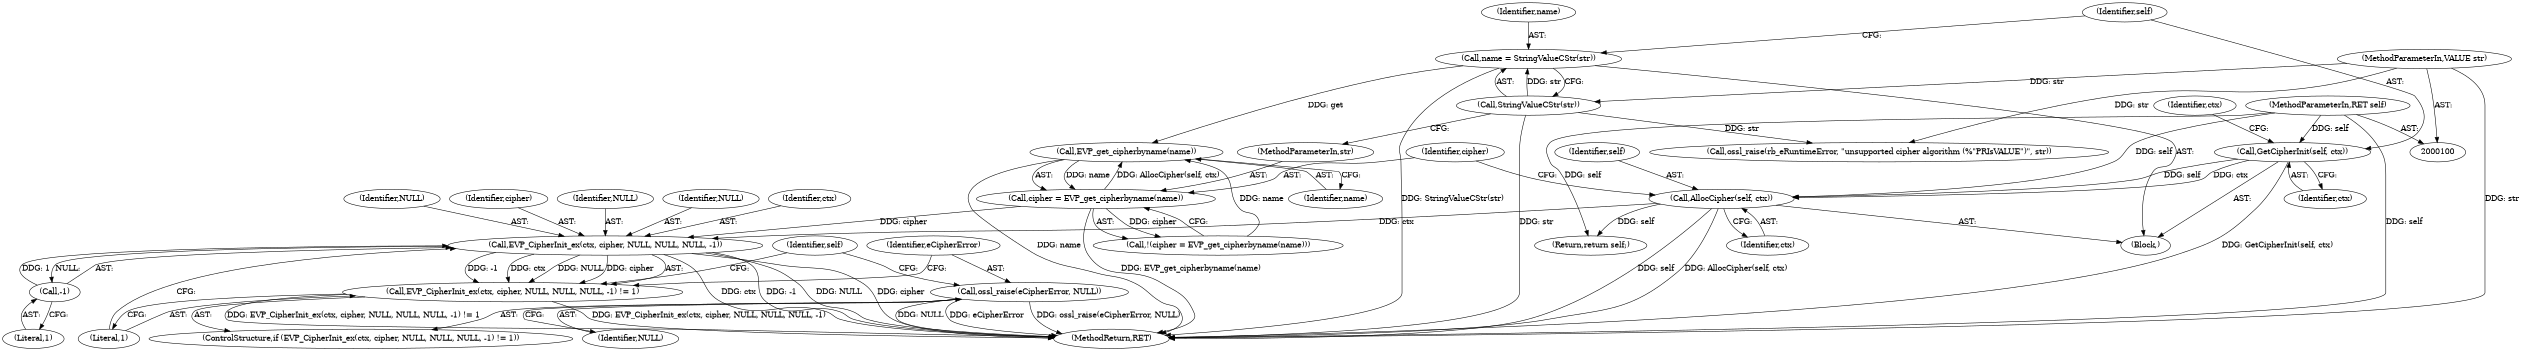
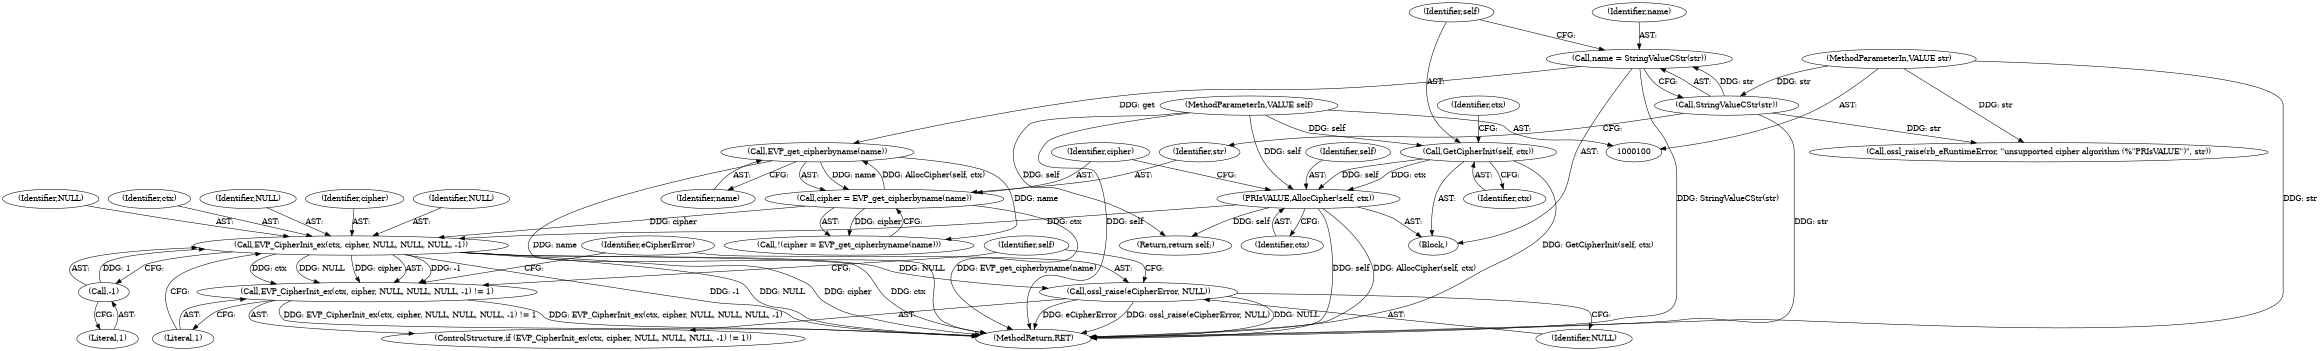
  digraph {
    n1 [label="(Call,EVP_CipherInit_ex(ctx, cipher, NULL, NULL, NULL, -1))"]
    n2 [label="(Call,-1)"]
    n3 [label="(Call,EVP_CipherInit_ex(ctx, cipher, NULL, NULL, NULL, -1) != 1)"]
    n4 [label="(Call,ossl_raise(eCipherError, NULL))"]
    n5 [label="(MethodReturn,RET)"]
    n6 [label="(Literal,1)"]
    n7 [label="(ControlStructure,if (EVP_CipherInit_ex(ctx, cipher, NULL, NULL, NULL, -1) != 1))"]
    n8 [label="(Literal,1)"]
    n9 [label="(Identifier,NULL)"]
-   n10 [label="(Call,AllocCipher(self, ctx))"]
+   n10 [label="(PRIsVALUE,AllocCipher(self, ctx))"]
    n11 [label="(Return,return self;)"]
    n12 [label="(Block,)"]
    n13 [label="(Identifier,ctx)"]
    n14 [label="(Call,GetCipherInit(self, ctx))"]
    n15 [label="(Identifier,ctx)"]
-   n16 [label="(MethodParameterIn,RET self)"]
-   1000100 [label=2000100]
+   n16 [label="(MethodParameterIn,VALUE self)"]
+   1000100
    n18 [label="(Call,cipher = EVP_get_cipherbyname(name))"]
    n19 [label="(Call,EVP_get_cipherbyname(name))"]
    n20 [label="(Call,!(cipher = EVP_get_cipherbyname(name)))"]
    n21 [label="(Identifier,name)"]
    n22 [label="(Call,name = StringValueCStr(str))"]
    n23 [label="(Call,StringValueCStr(str))"]
    n24 [label="(Call,ossl_raise(rb_eRuntimeError, \"unsupported cipher algorithm (%\"PRIsVALUE\")\", str))"]
-   n25 [label="(MethodParameterIn,str)"]
+   n25 [label="(Identifier,str)"]
    n26 [label="(MethodParameterIn,VALUE str)"]
    n27 [label="(Identifier,eCipherError)"]
    n28 [label="(Identifier,NULL)"]
    n29 [label="(Identifier,NULL)"]
    n30 [label="(Identifier,self)"]
    n31 [label="(Identifier,ctx)"]
    n32 [label="(Identifier,self)"]
    n33 [label="(Identifier,self)"]
    n34 [label="(Identifier,NULL)"]
    n35 [label="(Identifier,cipher)"]
    n36 [label="(Identifier,name)"]
    n37 [label="(Identifier,ctx)"]
    n38 [label="(Identifier,cipher)"]
-   n1 -> n2 [label="NULL: "]
+   n1 -> n2 [label="CFG: "]
    n1 -> n3 [label="AST: "]
    n1 -> n3 [label="DDG: -1"]
    n1 -> n3 [label="DDG: ctx"]
    n1 -> n3 [label="DDG: NULL"]
    n1 -> n3 [label="DDG: cipher"]
+   n1 -> n4 [label="DDG: NULL"]
    n1 -> n5 [label="DDG: -1"]
    n1 -> n5 [label="DDG: NULL"]
    n1 -> n5 [label="DDG: cipher"]
    n1 -> n5 [label="DDG: ctx"]
    n2 -> n1 [label="AST: "]
    n2 -> n1 [label="DDG: 1"]
    n2 -> n6 [label="CFG: "]
    n3 -> n5 [label="DDG: EVP_CipherInit_ex(ctx, cipher, NULL, NULL, NULL, -1) != 1"]
    n3 -> n5 [label="DDG: EVP_CipherInit_ex(ctx, cipher, NULL, NULL, NULL, -1)"]
    n3 -> n7 [label="AST: "]
    n3 -> n8 [label="CFG: "]
    n4 -> n5 [label="DDG: eCipherError"]
    n4 -> n5 [label="DDG: ossl_raise(eCipherError, NULL)"]
    n4 -> n5 [label="DDG: NULL"]
    n4 -> n7 [label="AST: "]
    n4 -> n9 [label="CFG: "]
    n6 -> n2 [label="AST: "]
    n8 -> n1 [label="CFG: "]
    n8 -> n3 [label="AST: "]
    n9 -> n4 [label="AST: "]
    n10 -> n1 [label="DDG: ctx"]
    n10 -> n5 [label="DDG: self"]
    n10 -> n5 [label="DDG: AllocCipher(self, ctx)"]
    n10 -> n11 [label="DDG: self"]
    n10 -> n12 [label="AST: "]
    n10 -> n13 [label="CFG: "]
    n13 -> n10 [label="AST: "]
    n14 -> n5 [label="DDG: GetCipherInit(self, ctx)"]
    n14 -> n10 [label="DDG: self"]
    n14 -> n10 [label="DDG: ctx"]
    n14 -> n12 [label="AST: "]
    n14 -> n15 [label="CFG: "]
    n15 -> n14 [label="AST: "]
    n16 -> n5 [label="DDG: self"]
    n16 -> n10 [label="DDG: self"]
    n16 -> n11 [label="DDG: self"]
    n16 -> n14 [label="DDG: self"]
    n16 -> 1000100 [label="AST: "]
    n18 -> n1 [label="DDG: cipher"]
    n18 -> n5 [label="DDG: EVP_get_cipherbyname(name)"]
    n18 -> n19 [label="DDG: AllocCipher(self, ctx)"]
    n18 -> n20 [label="AST: "]
    n18 -> n20 [label="DDG: cipher"]
    n19 -> n5 [label="DDG: name"]
    n19 -> n18 [label="AST: "]
    n19 -> n18 [label="DDG: name"]
-   n20 -> n19 [label="DDG: name"]
+   n19 -> n20 [label="DDG: name"]
    n19 -> n21 [label="CFG: "]
    n20 -> n18 [label="CFG: "]
    n21 -> n19 [label="AST: "]
    n22 -> n5 [label="DDG: StringValueCStr(str)"]
    n22 -> n12 [label="AST: "]
    n22 -> n19 [label="DDG: get"]
    n22 -> n23 [label="CFG: "]
    n23 -> n5 [label="DDG: str"]
    n23 -> n22 [label="AST: "]
    n23 -> n22 [label="DDG: str"]
    n23 -> n24 [label="DDG: str"]
    n23 -> n25 [label="CFG: "]
    n25 -> n18 [label="AST: "]
    n26 -> n5 [label="DDG: str"]
    n26 -> 1000100 [label="AST: "]
    n26 -> n23 [label="DDG: str"]
    n26 -> n24 [label="DDG: str"]
    n27 -> n3 [label="CFG: "]
    n27 -> n4 [label="AST: "]
    n28 -> n1 [label="AST: "]
    n29 -> n1 [label="AST: "]
    n30 -> n3 [label="CFG: "]
    n30 -> n4 [label="CFG: "]
    n31 -> n1 [label="AST: "]
    n32 -> n14 [label="AST: "]
    n32 -> n22 [label="CFG: "]
    n33 -> n10 [label="AST: "]
    n34 -> n1 [label="AST: "]
    n35 -> n1 [label="AST: "]
    n36 -> n22 [label="AST: "]
    n37 -> n14 [label="CFG: "]
    n38 -> n10 [label="CFG: "]
    n38 -> n18 [label="AST: "]
  }
